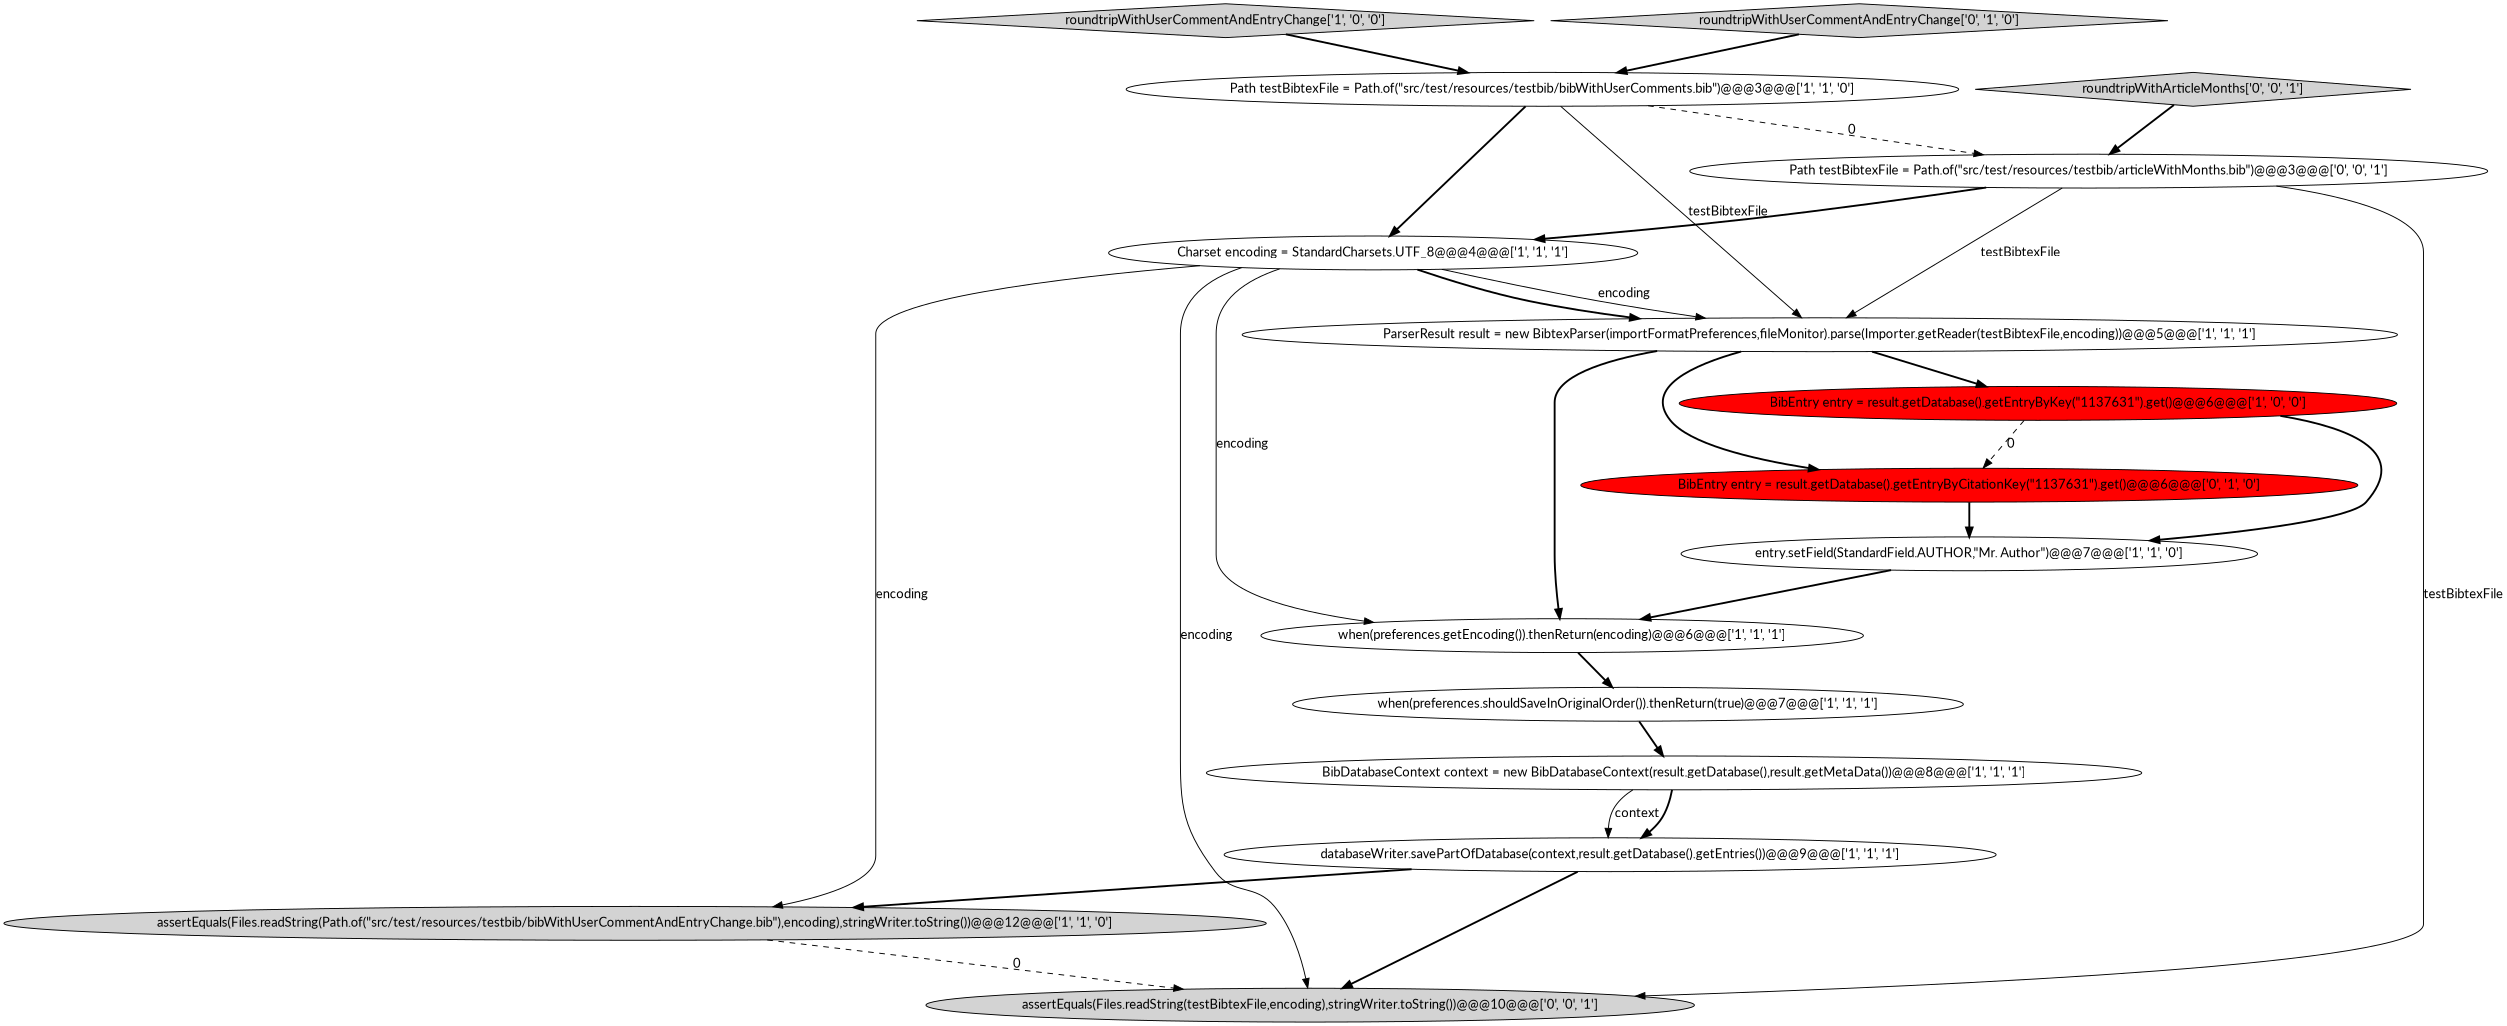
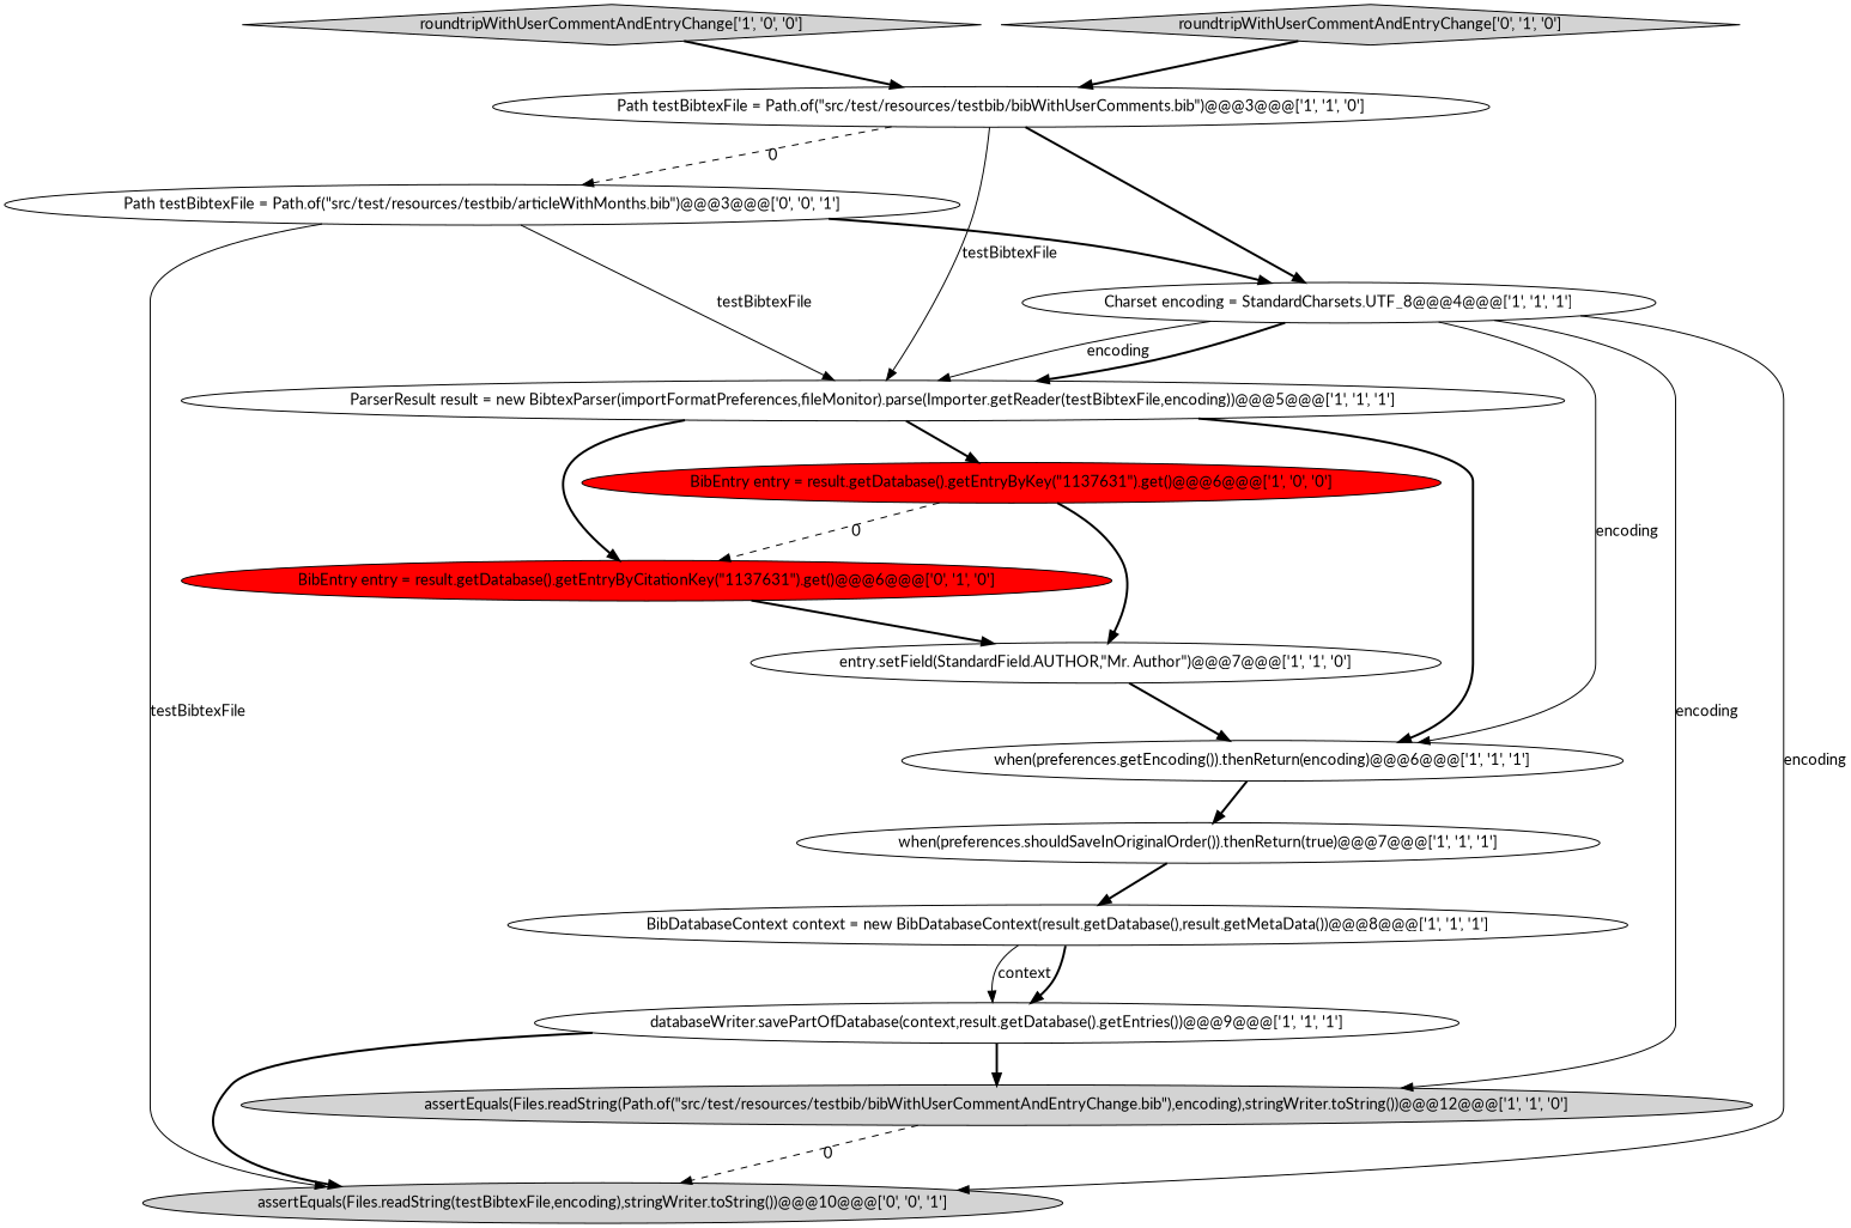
  digraph {
    fontname=Lato
    node [fillcolor=white shape=ellipse style=filled fontname=Lato]
    edge [style=bold fontname=Lato]
    n1 [fillcolor=lightgray label="roundtripWithUserCommentAndEntryChange['1', '0', '0']" shape=diamond]
    n2 [label="Path testBibtexFile = Path.of(\"src/test/resources/testbib/bibWithUserComments.bib\")@@@3@@@['1', '1', '0']"]
-   n3 [fillcolor=lightgray label="roundtripWithArticleMonths['0', '0', '1']" shape=diamond]
    n4 [label="Path testBibtexFile = Path.of(\"src/test/resources/testbib/articleWithMonths.bib\")@@@3@@@['0', '0', '1']"]
    n5 [fillcolor=lightgray label="assertEquals(Files.readString(testBibtexFile,encoding),stringWriter.toString())@@@10@@@['0', '0', '1']"]
    n6 [label="ParserResult result = new BibtexParser(importFormatPreferences,fileMonitor).parse(Importer.getReader(testBibtexFile,encoding))@@@5@@@['1', '1', '1']"]
    n7 [label="Charset encoding = StandardCharsets.UTF_8@@@4@@@['1', '1', '1']"]
    n8 [fillcolor=lightgray label="roundtripWithUserCommentAndEntryChange['0', '1', '0']" shape=diamond]
    n9 [label="when(preferences.getEncoding()).thenReturn(encoding)@@@6@@@['1', '1', '1']"]
    n10 [label="when(preferences.shouldSaveInOriginalOrder()).thenReturn(true)@@@7@@@['1', '1', '1']"]
    n11 [label="entry.setField(StandardField.AUTHOR,\"Mr. Author\")@@@7@@@['1', '1', '0']"]
    n12 [label="BibDatabaseContext context = new BibDatabaseContext(result.getDatabase(),result.getMetaData())@@@8@@@['1', '1', '1']"]
    n13 [label="databaseWriter.savePartOfDatabase(context,result.getDatabase().getEntries())@@@9@@@['1', '1', '1']"]
    n14 [fillcolor=red label="BibEntry entry = result.getDatabase().getEntryByKey(\"1137631\").get()@@@6@@@['1', '0', '0']"]
    n15 [fillcolor=red label="BibEntry entry = result.getDatabase().getEntryByCitationKey(\"1137631\").get()@@@6@@@['0', '1', '0']"]
    n16 [fillcolor=lightgray label="assertEquals(Files.readString(Path.of(\"src/test/resources/testbib/bibWithUserCommentAndEntryChange.bib\"),encoding),stringWriter.toString())@@@12@@@['1', '1', '0']"]
    n1 -> n2
    n2 -> n4 [label=0 style=dashed]
    n2 -> n6 [label=testBibtexFile style=solid]
    n2 -> n7
-   n3 -> n4
    n4 -> n5 [label=testBibtexFile style=solid]
    n4 -> n6 [label=testBibtexFile style=solid]
    n4 -> n7
    n6 -> n9
    n6 -> n14
    n6 -> n15
    n7 -> n5 [label=encoding style=solid]
    n7 -> n6
    n7 -> n6 [label=encoding style=solid]
    n7 -> n9 [label=encoding style=solid]
    n7 -> n16 [label=encoding style=solid]
    n8 -> n2
    n9 -> n10
    n10 -> n12
    n11 -> n9
    n12 -> n13 [label=context style=solid]
    n12 -> n13
    n13 -> n5
    n13 -> n16
    n14 -> n11
    n14 -> n15 [label=0 style=dashed]
    n15 -> n11
    n16 -> n5 [label=0 style=dashed]
  }
